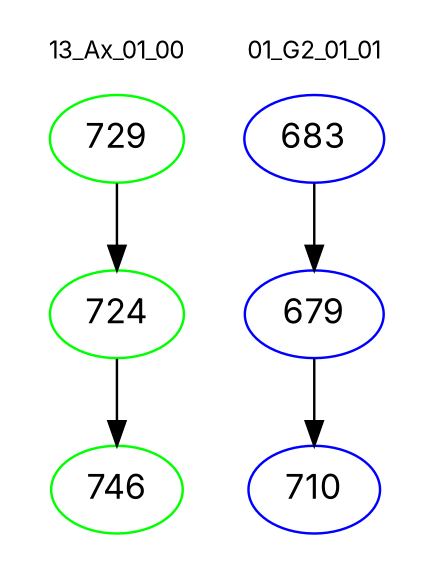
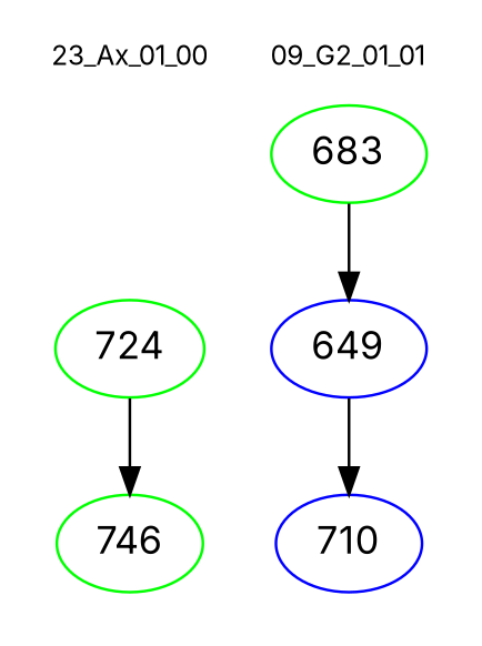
  digraph {
    fontname=Inter
    node [color=green fontname=Inter]
    edge [color=black fontname=Inter]
-   n1 [label=729]
    n2 [label=724]
    n3 [label=746]
-   n4 [color=blue label=683]
-   n5 [color=blue label=679]
+   n4 [label=683]
+   n5 [color=blue label=649]
    n6 [color=blue label=710]
    subgraph cluster_1 {
      color=white
      fontsize=10
-     label="13_Ax_01_00"
-     n1
+     label="23_Ax_01_00"
      n2
      n3
    }
    subgraph cluster_2 {
      color=white
      fontsize=10
-     label="01_G2_01_01"
+     label="09_G2_01_01"
      n4
      n5
      n6
    }
-   n1 -> n2
    n2 -> n3
    n4 -> n5
    n5 -> n6
  }
